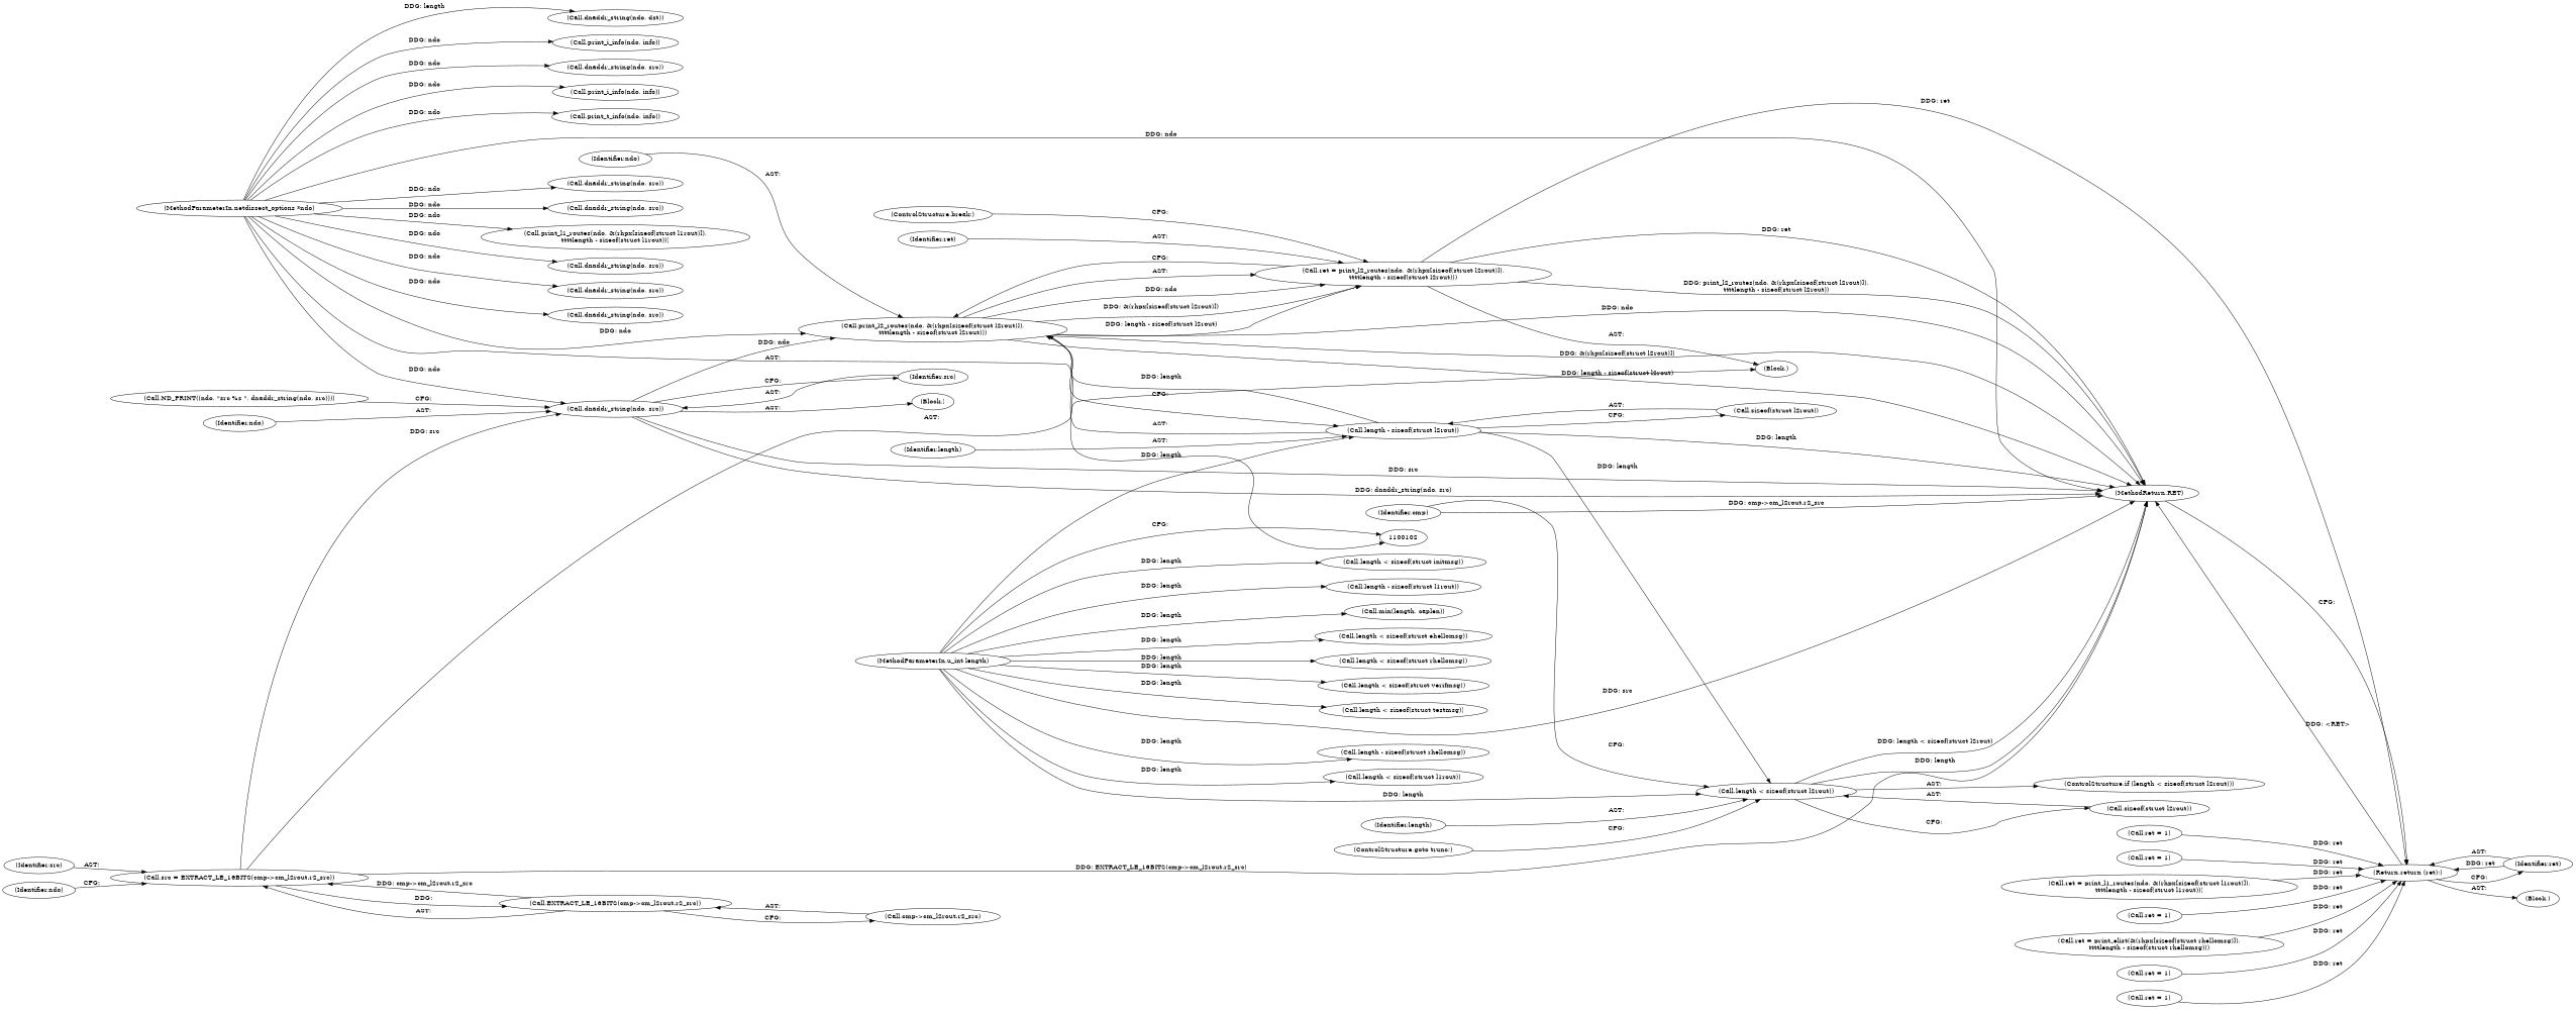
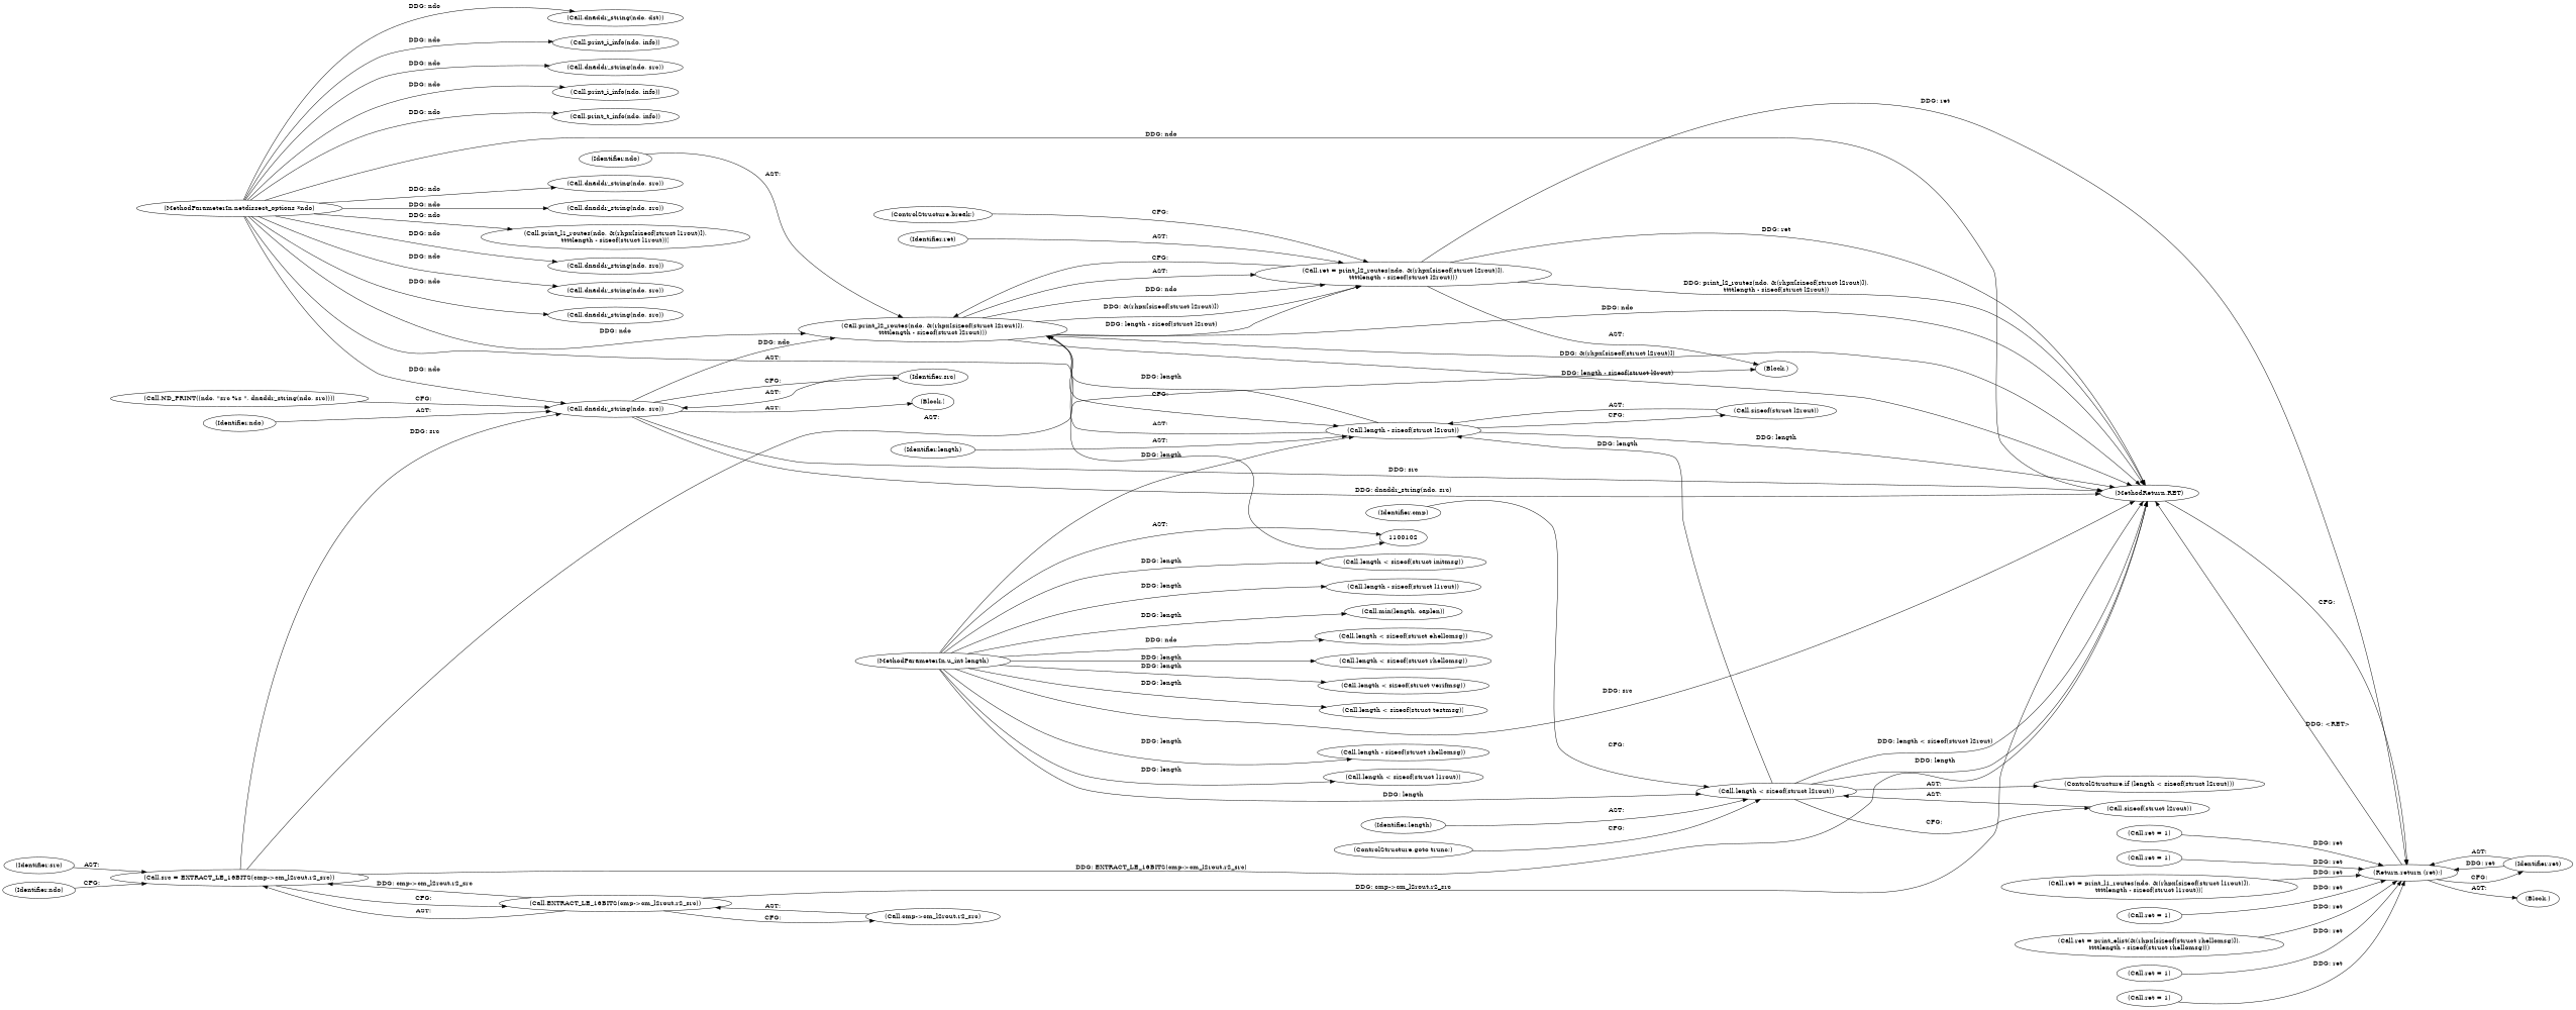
  digraph {
    rankdir=LR
    n1 [label="(Call,print_l2_routes(ndo, &(rhpx[sizeof(struct l2rout)]),\n\t\t\t\tlength - sizeof(struct l2rout)))"]
    n2 [label="(Call,length - sizeof(struct l2rout))"]
    n3 [label="(Call,ret = print_l2_routes(ndo, &(rhpx[sizeof(struct l2rout)]),\n\t\t\t\tlength - sizeof(struct l2rout)))"]
    n4 [label="(MethodReturn,RET)"]
    n5 [label="(Call,sizeof(struct l2rout))"]
    n6 [label="(Block,)"]
    n7 [label="(Return,return (ret);)"]
    n8 [label="(Call,dnaddr_string(ndo, src))"]
    n9 [label="(Block,)"]
    n10 [label="(Identifier,src)"]
    n11 [label="(MethodParameterIn,netdissect_options *ndo)"]
    n12 [label="(Call,dnaddr_string(ndo, dst))"]
    n13 [label="(Call,print_i_info(ndo, info))"]
    n14 [label="(Call,dnaddr_string(ndo, src))"]
    n15 [label="(Call,print_i_info(ndo, info))"]
    n16 [label="(Call,print_t_info(ndo, info))"]
    n17 [label="(Call,dnaddr_string(ndo, src))"]
    n18 [label="(Call,dnaddr_string(ndo, src))"]
    n19 [label="(Call,print_l1_routes(ndo, &(rhpx[sizeof(struct l1rout)]),\n\t\t\t\tlength - sizeof(struct l1rout)))"]
    n20 [label="(Call,dnaddr_string(ndo, src))"]
    n21 [label="(Call,dnaddr_string(ndo, src))"]
    n22 [label="(Call,dnaddr_string(ndo, src))"]
    n23 [label=1100102]
    n24 [label="(Call,src = EXTRACT_LE_16BITS(cmp->cm_l2rout.r2_src))"]
    n25 [label="(Call,EXTRACT_LE_16BITS(cmp->cm_l2rout.r2_src))"]
    n26 [label="(Call,cmp->cm_l2rout.r2_src)"]
    n27 [label="(Call,length < sizeof(struct l2rout))"]
    n28 [label="(Call,sizeof(struct l2rout))"]
    n29 [label="(ControlStructure,if (length < sizeof(struct l2rout)))"]
    n30 [label="(MethodParameterIn,u_int length)"]
    n31 [label="(Call,length < sizeof(struct verifmsg))"]
    n32 [label="(Call,length < sizeof(struct testmsg))"]
    n33 [label="(Call,length - sizeof(struct rhellomsg))"]
    n34 [label="(Call,length < sizeof(struct l1rout))"]
    n35 [label="(Call,length < sizeof(struct initmsg))"]
    n36 [label="(Call,length - sizeof(struct l1rout))"]
    n37 [label="(Call,min(length, caplen))"]
    n38 [label="(Call,length < sizeof(struct ehellomsg))"]
    n39 [label="(Call,length < sizeof(struct rhellomsg))"]
    n40 [label="(Identifier,ret)"]
    n41 [label="(Block,)"]
    n42 [label="(Identifier,ndo)"]
    n43 [label="(Call,ret = 1)"]
    n44 [label="(Identifier,ndo)"]
    n45 [label="(ControlStructure,break;)"]
    n46 [label="(Call,ret = 1)"]
    n47 [label="(ControlStructure,goto trunc;)"]
    n48 [label="(Identifier,length)"]
    n49 [label="(Identifier,ret)"]
    n50 [label="(Identifier,src)"]
    n51 [label="(Call,ret = print_l1_routes(ndo, &(rhpx[sizeof(struct l1rout)]),\n\t\t\t\tlength - sizeof(struct l1rout)))"]
    n52 [label="(Call,ret = 1)"]
    n53 [label="(Call,ret = print_elist(&(rhpx[sizeof(struct rhellomsg)]),\n\t\t\t\tlength - sizeof(struct rhellomsg)))"]
    n54 [label="(Call,ND_PRINT((ndo, \"src %s \", dnaddr_string(ndo, src))))"]
    n55 [label="(Call,ret = 1)"]
    n56 [label="(Call,ret = 1)"]
    n57 [label="(Identifier,length)"]
    n58 [label="(Identifier,cmp)"]
    n59 [label="(Identifier,ndo)"]
    n1 -> n2 [label="CFG: "]
    n1 -> n3 [label="AST: "]
    n1 -> n3 [label="DDG: ndo"]
    n1 -> n3 [label="DDG: &(rhpx[sizeof(struct l2rout)])"]
    n1 -> n3 [label="DDG: length - sizeof(struct l2rout)"]
    n1 -> n4 [label="DDG: ndo"]
    n1 -> n4 [label="DDG: &(rhpx[sizeof(struct l2rout)])"]
    n1 -> n4 [label="DDG: length - sizeof(struct l2rout)"]
    n2 -> n1 [label="AST: "]
    n2 -> n1 [label="DDG: length"]
    n2 -> n4 [label="DDG: length"]
    n2 -> n5 [label="CFG: "]
    n3 -> n1 [label="CFG: "]
    n3 -> n4 [label="DDG: print_l2_routes(ndo, &(rhpx[sizeof(struct l2rout)]),\n\t\t\t\tlength - sizeof(struct l2rout))"]
    n3 -> n4 [label="DDG: ret"]
    n3 -> n6 [label="AST: "]
    n3 -> n7 [label="DDG: ret"]
    n4 -> n7 [label="CFG: "]
    n5 -> n2 [label="AST: "]
    n7 -> n4 [label="DDG: <RET>"]
    n7 -> n40 [label="CFG: "]
    n7 -> n41 [label="AST: "]
    n8 -> n1 [label="DDG: ndo"]
    n8 -> n4 [label="DDG: src"]
    n8 -> n4 [label="DDG: dnaddr_string(ndo, src)"]
    n8 -> n9 [label="AST: "]
    n8 -> n10 [label="CFG: "]
    n10 -> n8 [label="AST: "]
    n11 -> n1 [label="DDG: ndo"]
    n11 -> n4 [label="DDG: ndo"]
    n11 -> n8 [label="DDG: ndo"]
-   n11 -> n12 [label="DDG: length"]
+   n11 -> n12 [label="DDG: ndo"]
    n11 -> n13 [label="DDG: ndo"]
    n11 -> n14 [label="DDG: ndo"]
    n11 -> n15 [label="DDG: ndo"]
    n11 -> n16 [label="DDG: ndo"]
    n11 -> n17 [label="DDG: ndo"]
    n11 -> n18 [label="DDG: ndo"]
    n11 -> n19 [label="DDG: ndo"]
    n11 -> n20 [label="DDG: ndo"]
    n11 -> n21 [label="DDG: ndo"]
    n11 -> n22 [label="DDG: ndo"]
    n11 -> n23 [label="AST: "]
    n24 -> n4 [label="DDG: EXTRACT_LE_16BITS(cmp->cm_l2rout.r2_src)"]
    n24 -> n6 [label="AST: "]
    n24 -> n8 [label="DDG: src"]
-   n24 -> n25 [label="DDG: "]
-   n58 -> n4 [label="DDG: cmp->cm_l2rout.r2_src"]
+   n24 -> n25 [label="CFG: "]
+   n25 -> n4 [label="DDG: cmp->cm_l2rout.r2_src"]
    n25 -> n24 [label="AST: "]
    n25 -> n24 [label="DDG: cmp->cm_l2rout.r2_src"]
    n25 -> n26 [label="CFG: "]
    n26 -> n25 [label="AST: "]
-   n2 -> n27 [label="DDG: length"]
+   n27 -> n2 [label="DDG: length"]
    n27 -> n4 [label="DDG: length < sizeof(struct l2rout)"]
    n27 -> n4 [label="DDG: length"]
    n27 -> n28 [label="CFG: "]
    n27 -> n29 [label="AST: "]
    n28 -> n27 [label="AST: "]
    n30 -> n2 [label="DDG: length"]
    n30 -> n4 [label="DDG: src"]
-   n30 -> n23 [label="CFG: "]
+   n30 -> n23 [label="AST: "]
    n30 -> n27 [label="DDG: length"]
    n30 -> n31 [label="DDG: length"]
    n30 -> n32 [label="DDG: length"]
    n30 -> n33 [label="DDG: length"]
    n30 -> n34 [label="DDG: length"]
    n30 -> n35 [label="DDG: length"]
    n30 -> n36 [label="DDG: length"]
    n30 -> n37 [label="DDG: length"]
-   n30 -> n38 [label="DDG: length"]
+   n30 -> n38 [label="DDG: ndo"]
    n30 -> n39 [label="DDG: length"]
    n40 -> n7 [label="AST: "]
    n40 -> n7 [label="DDG: ret"]
    n42 -> n1 [label="AST: "]
    n43 -> n7 [label="DDG: ret"]
    n44 -> n8 [label="AST: "]
    n45 -> n3 [label="CFG: "]
    n46 -> n7 [label="DDG: ret"]
    n47 -> n27 [label="CFG: "]
    n48 -> n2 [label="AST: "]
    n49 -> n3 [label="AST: "]
    n50 -> n24 [label="AST: "]
    n51 -> n7 [label="DDG: ret"]
    n52 -> n7 [label="DDG: ret"]
    n53 -> n7 [label="DDG: ret"]
    n54 -> n8 [label="CFG: "]
    n55 -> n7 [label="DDG: ret"]
    n56 -> n7 [label="DDG: ret"]
    n57 -> n27 [label="AST: "]
    n58 -> n27 [label="CFG: "]
    n59 -> n24 [label="CFG: "]
  }
